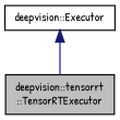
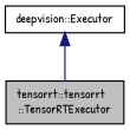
  digraph {
    fontname="Patrick Hand"
    node [color=black fontname="Patrick Hand" fontsize=10 shape=record style=filled]
-   n1 [fillcolor=grey75 fontcolor=black height=0.2 label="deepvision::tensorrt\l::TensorRTExecutor" width=0.4]
+   n1 [fillcolor=grey75 fontcolor=black height=0.2 label="tensorrt::tensorrt\l::TensorRTExecutor" width=0.4]
    n2 [fillcolor=white height=0.2 label="deepvision::Executor" width=0.4]
    n2 -> n1 [color=midnightblue dir=back fontname="Patrick Hand" fontsize=10 labelfontname=Helvetica labelfontsize=10 style=solid]
  }
